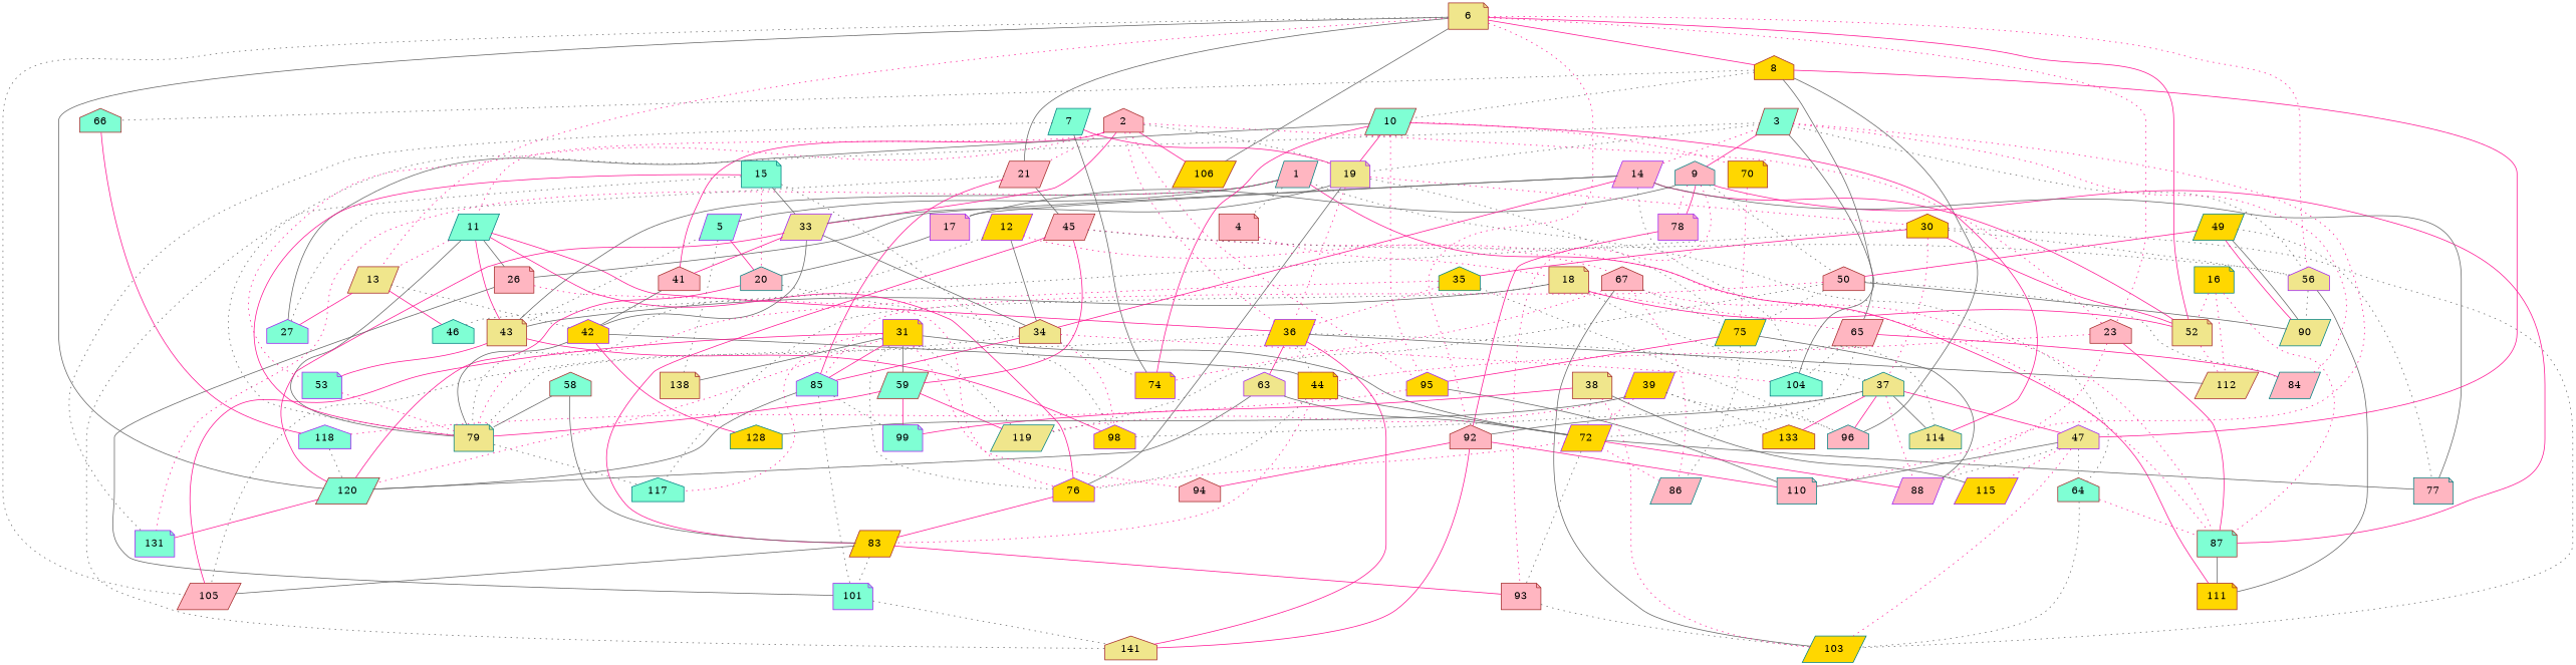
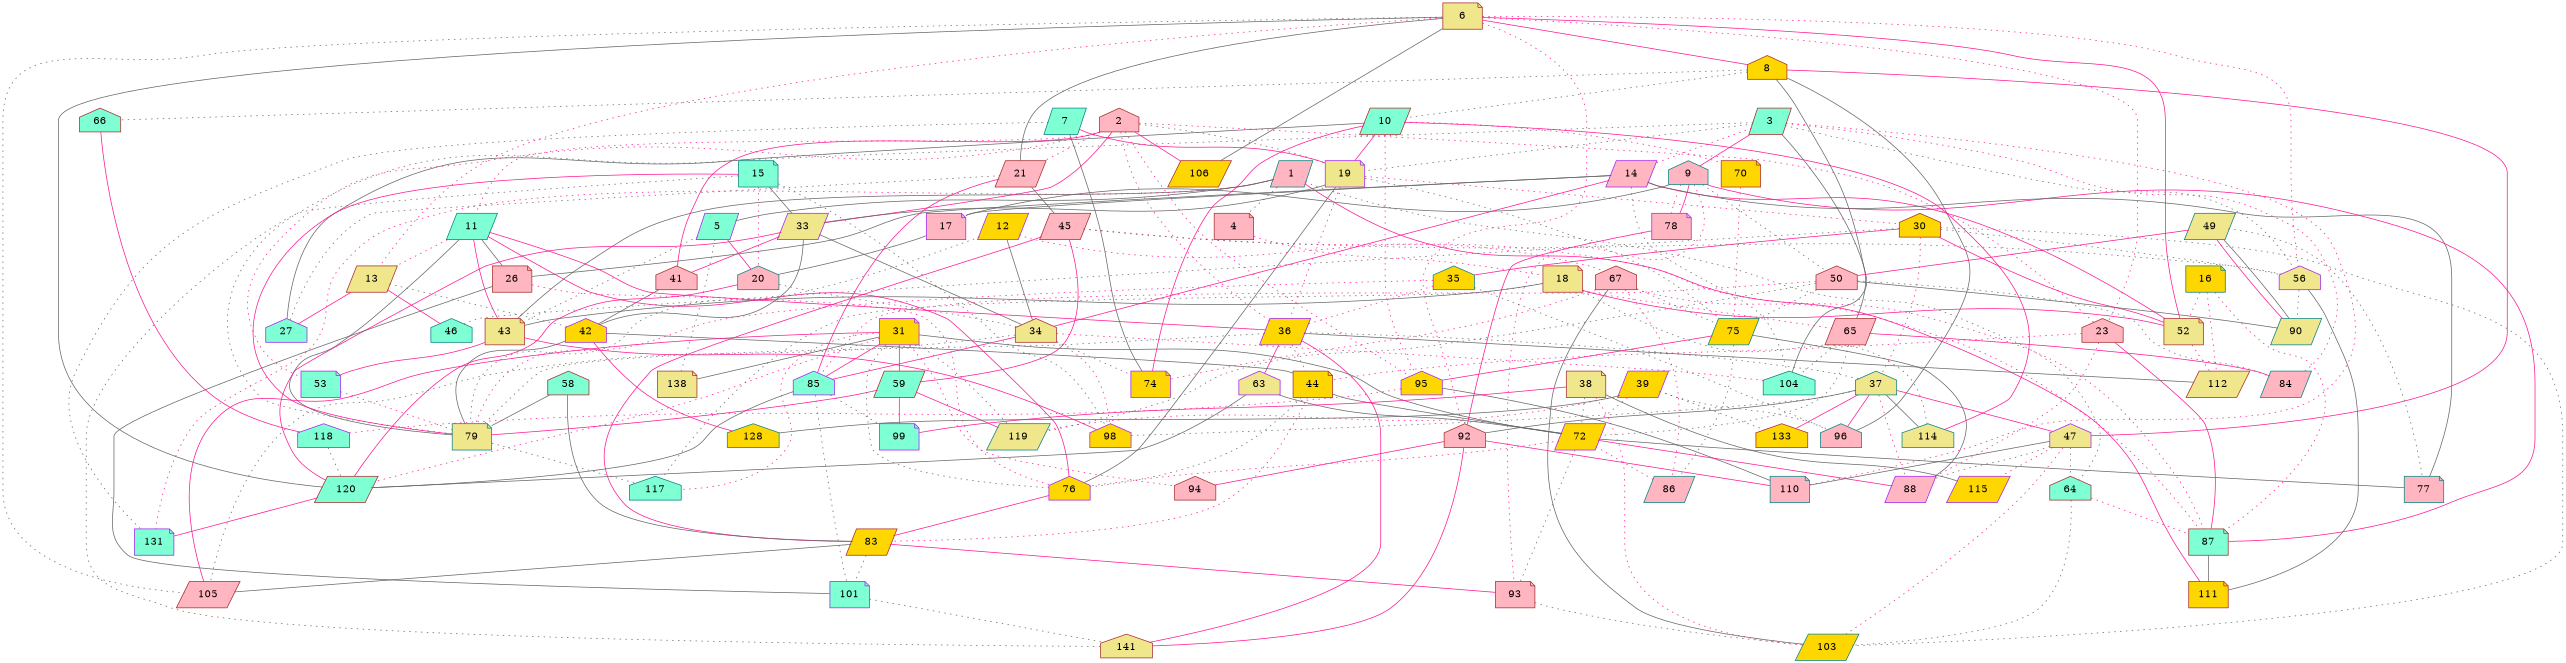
  graph {
    node [color=brown fillcolor=lightpink shape=house style=filled]
    edge [color=deeppink style=dotted]
    1 [color=teal shape=parallelogram super="+113"]
    4 [shape=note]
    5 [color=purple fillcolor=aquamarine shape=parallelogram super="+125"]
    43 [fillcolor=khaki shape=note]
    64 [fillcolor=aquamarine super="+71"]
    111 [fillcolor=gold shape=note]
    131 [color=purple fillcolor=aquamarine shape=note]
    18 [fillcolor=khaki shape=note super="+116"]
    20 [color=teal super="+91"]
    138 [fillcolor=khaki shape=note]
    53 [color=purple fillcolor=aquamarine shape=note]
    98 [color=purple fillcolor=gold]
    87 [fillcolor=aquamarine shape=note super="+136"]
    103 [color=teal fillcolor=gold shape=parallelogram super="+130"]
    2 [super="+55"]
    11 [color=teal fillcolor=aquamarine shape=parallelogram super="+134"]
    19 [color=purple fillcolor=khaki shape=note super="+29"]
    21 [shape=parallelogram super="+22"]
    23 [super="+28"]
    33 [color=purple fillcolor=khaki shape=parallelogram super="+57"]
    36 [color=purple fillcolor=gold shape=parallelogram super="+68"]
    41
    95 [color=purple fillcolor=gold]
    106 [fillcolor=gold shape=parallelogram]
    79 [color=teal fillcolor=khaki shape=note super="+137"]
    13 [fillcolor=khaki shape=parallelogram super="+32"]
    26 [shape=note]
    76 [color=purple fillcolor=gold super="+124"]
    30 [fillcolor=gold super="+40"]
    75 [color=teal fillcolor=gold shape=parallelogram super="+127"]
    27 [color=purple fillcolor=aquamarine]
    45 [shape=parallelogram super="+80"]
    85 [color=purple fillcolor=aquamarine super="+123"]
    44 [fillcolor=gold shape=note super="+140"]
    88 [color=purple shape=parallelogram]
    120 [fillcolor=aquamarine shape=parallelogram super="+126"]
    34 [fillcolor=khaki super="+48"]
    42 [color=purple fillcolor=gold super="+82"]
    141 [fillcolor=khaki]
    112 [fillcolor=khaki shape=parallelogram]
    37 [color=teal fillcolor=khaki super="+135"]
    63 [color=purple fillcolor=khaki]
    110 [color=teal shape=note]
    118 [color=purple fillcolor=aquamarine]
    3 [fillcolor=aquamarine shape=parallelogram super="+54"]
    9 [color=teal super="+73"]
    14 [color=purple shape=parallelogram super="+97"]
    56 [color=purple fillcolor=khaki super="+69"]
    65 [shape=parallelogram super="+81"]
    84 [color=teal shape=parallelogram]
    17 [color=purple shape=note]
    50 [super="+108"]
    78 [color=purple shape=note]
    93 [shape=note]
    52 [fillcolor=khaki shape=note super="+61"]
    104 [color=teal fillcolor=aquamarine]
    77 [color=teal shape=note]
    90 [color=teal fillcolor=khaki shape=parallelogram]
    72 [color=purple fillcolor=gold shape=parallelogram super="+132"]
    117 [color=teal fillcolor=aquamarine]
    114 [color=teal fillcolor=khaki]
    6 [fillcolor=khaki shape=note super="+24"]
    8 [fillcolor=gold super="+129"]
    92 [super="+139"]
    105 [shape=parallelogram]
    10 [fillcolor=aquamarine shape=parallelogram super="+51"]
    47 [color=purple fillcolor=khaki]
    66 [fillcolor=aquamarine]
    96 [color=teal]
    46 [color=teal fillcolor=aquamarine]
    94
    7 [color=teal fillcolor=aquamarine shape=parallelogram super="+60"]
    74 [color=purple fillcolor=gold shape=note]
    70 [fillcolor=gold shape=note]
    115 [color=purple fillcolor=gold shape=parallelogram]
    119 [color=teal fillcolor=khaki shape=parallelogram]
    101 [color=purple fillcolor=aquamarine shape=note super="+122"]
    83 [fillcolor=gold shape=parallelogram super="+89"]
    12 [color=purple fillcolor=gold shape=parallelogram]
    67 [super="+107"]
    86 [color=teal shape=parallelogram]
    128 [color=teal fillcolor=gold]
    15 [color=teal fillcolor=aquamarine shape=note super="+25"]
    16 [color=teal fillcolor=gold shape=note super="+102"]
    35 [color=teal fillcolor=gold super="+109"]
    59 [fillcolor=aquamarine shape=parallelogram super="+121"]
    99 [color=purple fillcolor=aquamarine shape=note]
    133 [fillcolor=gold]
    31 [color=purple fillcolor=gold shape=note super="+62"]
    38 [fillcolor=khaki shape=note]
    39 [color=purple fillcolor=gold shape=parallelogram super="+100"]
-   49 [color=teal fillcolor=gold shape=parallelogram]
+   49 [color=teal fillcolor=khaki shape=parallelogram]
    58 [fillcolor=aquamarine]
    1 -- 4 [color=gray40]
    1 -- 5 [color=gray40 style=solid]
    1 -- 43 [color=gray40 style=solid]
    1 -- 64 [color=gray40]
    1 -- 111 [style=solid]
    1 -- 131
    4 -- 18
    5 -- 43 [color=gray40]
    5 -- 20 [style=solid]
    5 -- 138 [color=gray40]
    43 -- 53 [style=solid]
    43 -- 98 [style=solid]
    64 -- 87
    64 -- 103 [color=gray40]
    18 -- 43 [color=gray40 style=solid]
    18 -- 65
    18 -- 52 [style=solid]
    18 -- 117 [color=gray40]
    18 -- 114 [color=gray40]
    20 -- 120 [style=solid]
    20 -- 34 [color=gray40]
    53 -- 79
    87 -- 111 [color=gray40 style=solid]
    2 -- 53
    2 -- 11
    2 -- 19 [color=gray40]
    2 -- 21
    2 -- 23
    2 -- 33 [style=solid]
    2 -- 36
    2 -- 41 [style=solid]
    2 -- 95
    2 -- 106 [style=solid]
    11 -- 43 [style=solid]
    11 -- 36 [style=solid]
    11 -- 79 [color=gray40 style=solid]
    11 -- 13
    11 -- 26 [color=gray40 style=solid]
    11 -- 76 [style=solid]
    19 -- 33 [color=gray40 style=solid]
    19 -- 36
    19 -- 76 [color=gray40 style=solid]
    19 -- 30
    19 -- 75 [color=gray40]
    21 -- 27 [color=gray40]
    21 -- 45 [color=gray40 style=solid]
    21 -- 85 [style=solid]
    23 -- 87 [style=solid]
    23 -- 44
    23 -- 88
    33 -- 41 [style=solid]
    33 -- 120 [style=solid]
    33 -- 34 [color=gray40 style=solid]
    33 -- 42 [color=gray40 style=solid]
    36 -- 79 [color=gray40]
    36 -- 44 [color=gray40]
    36 -- 141 [style=solid]
    36 -- 112 [color=gray40 style=solid]
    36 -- 37 [color=gray40]
    36 -- 63 [style=solid]
    41 -- 42 [color=gray40 style=solid]
    95 -- 110 [color=gray40 style=solid]
    95 -- 118
    79 -- 117 [color=gray40]
    13 -- 27 [style=solid]
    13 -- 42 [color=gray40]
    13 -- 46 [style=solid]
    26 -- 76
    26 -- 101 [color=gray40 style=solid]
    76 -- 83 [style=solid]
    30 -- 103 [color=gray40]
    30 -- 37
    30 -- 56 [color=gray40]
    30 -- 52 [style=solid]
    30 -- 46 [color=gray40]
    30 -- 35 [style=solid]
    75 -- 95 [style=solid]
    75 -- 88 [color=gray40 style=solid]
    75 -- 86 [color=gray40]
    45 -- 87
    45 -- 56 [color=gray40]
    45 -- 83 [style=solid]
    45 -- 59 [style=solid]
    85 -- 120 [color=gray40 style=solid]
    85 -- 101 [color=gray40]
    85 -- 99 [color=gray40]
    44 -- 76 [color=gray40]
    44 -- 72 [color=gray40 style=solid]
    44 -- 83
    120 -- 131 [style=solid]
    34 -- 98
    34 -- 85 [style=solid]
    34 -- 104
    34 -- 105 [color=gray40]
    34 -- 74 [color=gray40]
    42 -- 79 [color=gray40 style=solid]
    42 -- 44 [color=gray40 style=solid]
    42 -- 128 [style=solid]
    37 -- 98 [color=gray40]
    37 -- 88
    37 -- 114 [color=gray40 style=solid]
    37 -- 92 [color=gray40 style=solid]
    37 -- 47 [style=solid]
    37 -- 96 [style=solid]
    37 -- 133 [style=solid]
    63 -- 120 [color=gray40 style=solid]
    63 -- 72 [color=gray40 style=solid]
    118 -- 120 [color=gray40]
    3 -- 19 [color=gray40]
    3 -- 79 [color=gray40]
    3 -- 110
    3 -- 9 [style=solid]
    3 -- 14
    3 -- 56 [color=gray40]
    3 -- 65 [color=gray40 style=solid]
    3 -- 84
    9 -- 87 [style=solid]
    9 -- 17 [color=gray40 style=solid]
    9 -- 50 [color=gray40]
    9 -- 78
    9 -- 78 [style=solid]
    9 -- 93
    14 -- 26 [color=gray40 style=solid]
    14 -- 34 [style=solid]
    14 -- 17 [color=gray40 style=solid]
    14 -- 52 [style=solid]
    14 -- 104 [color=gray40]
    14 -- 77 [color=gray40 style=solid]
    56 -- 111 [color=gray40 style=solid]
    56 -- 90 [color=gray40]
    65 -- 84 [style=solid]
    65 -- 104 [color=gray40]
    65 -- 72 [color=gray40]
    17 -- 20 [color=gray40 style=solid]
    50 -- 75 [color=gray40]
    50 -- 85
    50 -- 84 [color=gray40]
    50 -- 90 [color=gray40 style=solid]
    50 -- 119 [color=gray40]
    78 -- 92 [style=solid]
    93 -- 103 [color=gray40]
    52 -- 112
    72 -- 76
    72 -- 88 [style=solid]
    72 -- 93 [color=gray40]
    72 -- 77 [color=gray40 style=solid]
    72 -- 86
    6 -- 21 [color=gray40 style=solid]
    6 -- 23
    6 -- 106 [color=gray40 style=solid]
    6 -- 13
    6 -- 120 [color=gray40 style=solid]
    6 -- 56
    6 -- 52 [style=solid]
    6 -- 8 [style=solid]
    6 -- 92
    6 -- 105 [color=gray40]
    8 -- 104 [color=gray40 style=solid]
    8 -- 10 [color=gray40]
    8 -- 47 [style=solid]
    8 -- 66 [color=gray40]
    8 -- 96 [color=gray40 style=solid]
    92 -- 141 [style=solid]
    92 -- 110 [style=solid]
    92 -- 94 [style=solid]
    10 -- 19 [style=solid]
    10 -- 95
    10 -- 27 [color=gray40 style=solid]
    10 -- 114 [style=solid]
    10 -- 74 [style=solid]
    10 -- 70
    47 -- 64 [color=gray40]
    47 -- 103
    47 -- 88 [color=gray40]
    47 -- 110 [color=gray40 style=solid]
    47 -- 115
    66 -- 118 [style=solid]
    7 -- 131 [color=gray40]
    7 -- 19 [style=solid]
    7 -- 74 [color=gray40 style=solid]
    70 -- 75
    101 -- 141 [color=gray40]
    83 -- 93 [style=solid]
    83 -- 105 [color=gray40 style=solid]
    83 -- 101 [color=gray40]
    12 -- 79 [color=gray40]
    12 -- 34 [color=gray40 style=solid]
    12 -- 67
    67 -- 87
    67 -- 103 [color=gray40 style=solid]
    67 -- 75 [color=gray40]
    67 -- 74
    67 -- 86
    15 -- 20
    15 -- 98 [color=gray40]
    15 -- 33 [color=gray40 style=solid]
    15 -- 79 [style=solid]
    15 -- 141 [color=gray40]
    16 -- 87
    16 -- 112
    16 -- 52
    35 -- 36
    35 -- 79
    35 -- 96 [color=gray40]
    59 -- 79 [style=solid]
    59 -- 119 [style=solid]
    59 -- 99 [style=solid]
    31 -- 138 [color=gray40 style=solid]
    31 -- 76 [color=gray40]
    31 -- 85 [style=solid]
    31 -- 120
    31 -- 72 [color=gray40 style=solid]
    31 -- 117
    31 -- 105 [style=solid]
    31 -- 94
    31 -- 119 [color=gray40]
    31 -- 59 [color=gray40 style=solid]
    38 -- 103
    38 -- 72 [color=gray40]
    38 -- 115 [color=gray40 style=solid]
    38 -- 99 [style=solid]
    39 -- 72
    39 -- 96 [color=gray40]
    39 -- 119
    39 -- 128 [color=gray40 style=solid]
    39 -- 133 [color=gray40]
    49 -- 50 [style=solid]
    49 -- 77 [color=gray40]
    49 -- 90 [style=solid]
    49 -- 90 [color=gray40 style=solid]
    58 -- 79 [color=gray40 style=solid]
    58 -- 83 [color=gray40 style=solid]
  }
